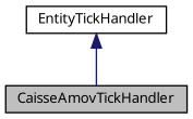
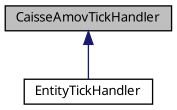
  digraph {
    fontname="Noto Sans"
    node [color=black fontname="Noto Sans" fontsize=10 shape=record style=filled]
    n1 [fillcolor=grey75 fontcolor=black height=0.2 label=CaisseAmovTickHandler width=0.4]
    n2 [fillcolor=white height=0.2 label=EntityTickHandler width=0.4]
-   n2 -> n1 [color=midnightblue dir=back fontname="Noto Sans" fontsize=10 labelfontname=Helvetica labelfontsize=10 style=solid]
+   n1 -> n2 [color=midnightblue dir=back fontname="Noto Sans" fontsize=10 labelfontname=Helvetica labelfontsize=10 style=solid]
  }
